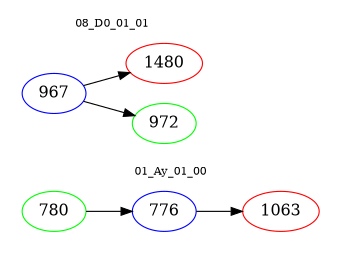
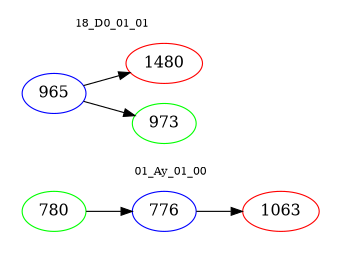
  digraph {
    rankdir=LR
    node [color=blue]
    edge [color=black]
    n1 [label=776]
    n2 [color=green label=780]
    n3 [color=red label=1063]
-   n4 [label=967]
-   n5 [color=green label=972]
+   n4 [label=965]
+   n5 [color=green label=973]
    n6 [color=red label=1480]
    subgraph cluster_1 {
      color=white
      fontsize=10
      label="01_Ay_01_00"
      n1
      n2
      n3
    }
    subgraph cluster_2 {
      color=white
      fontsize=10
-     label="08_D0_01_01"
+     label="18_D0_01_01"
      n4
      n5
      n6
    }
    n1 -> n3
    n2 -> n1
    n4 -> n5
    n4 -> n6
  }
